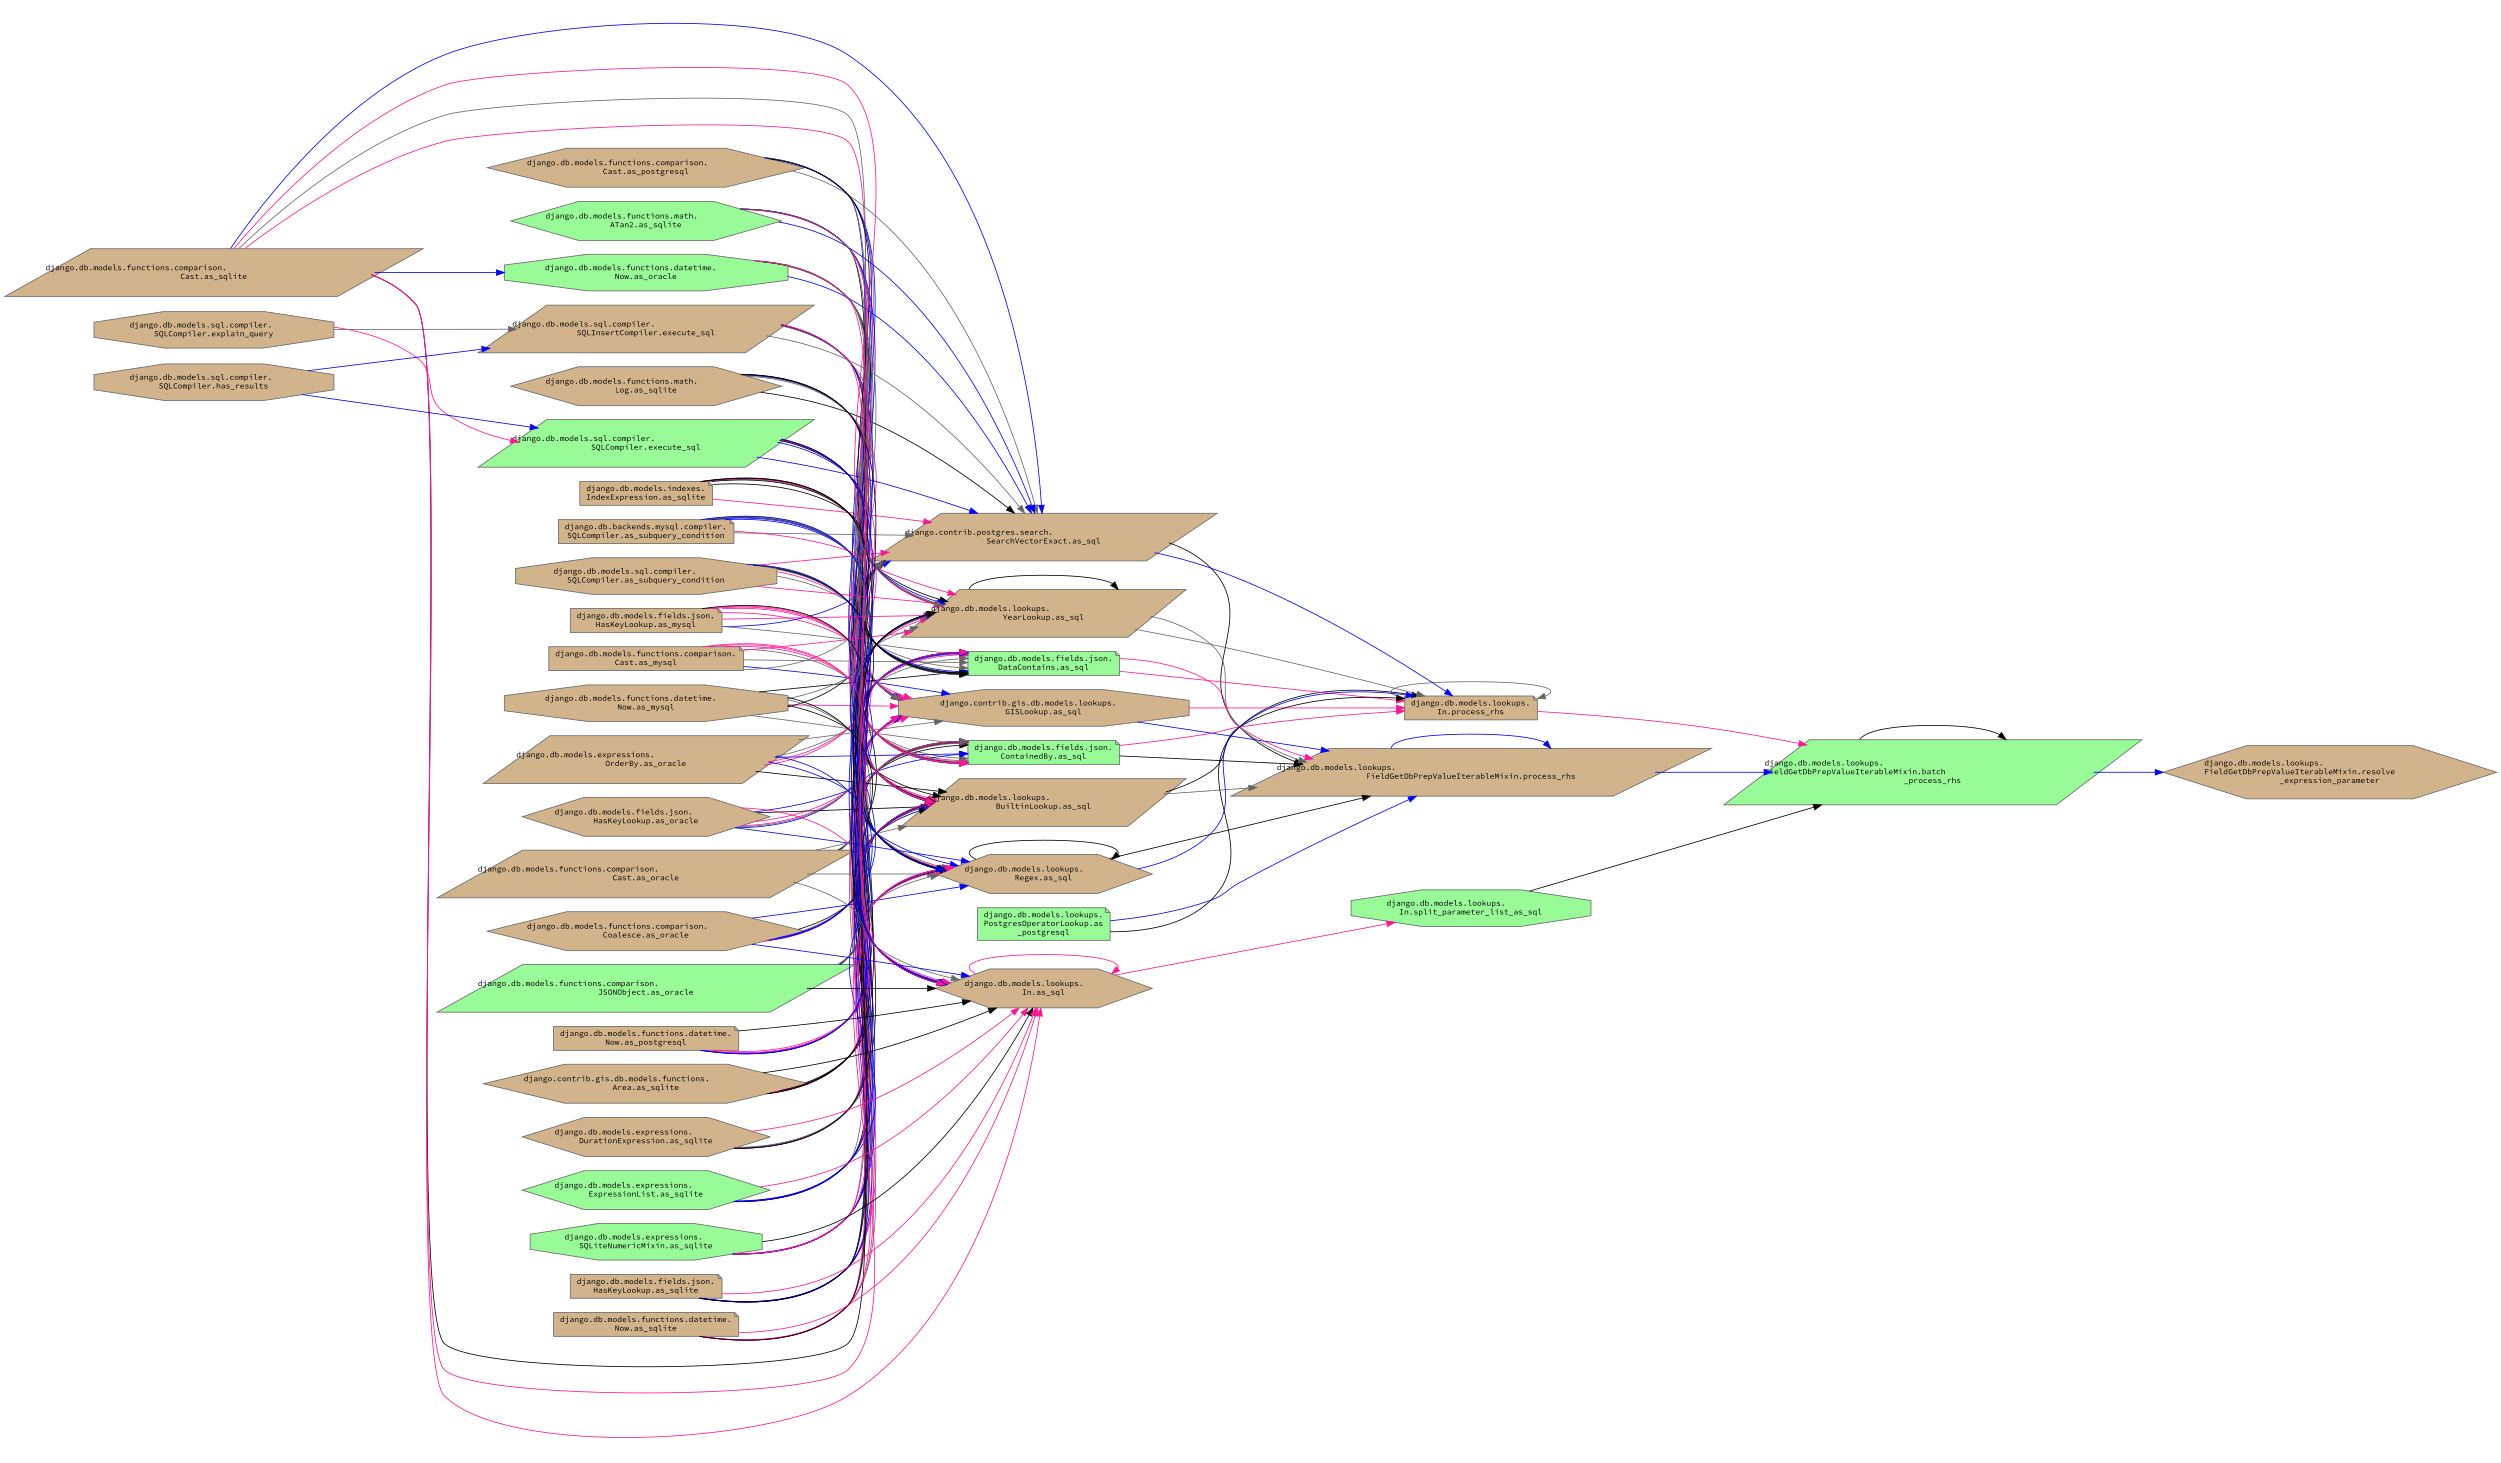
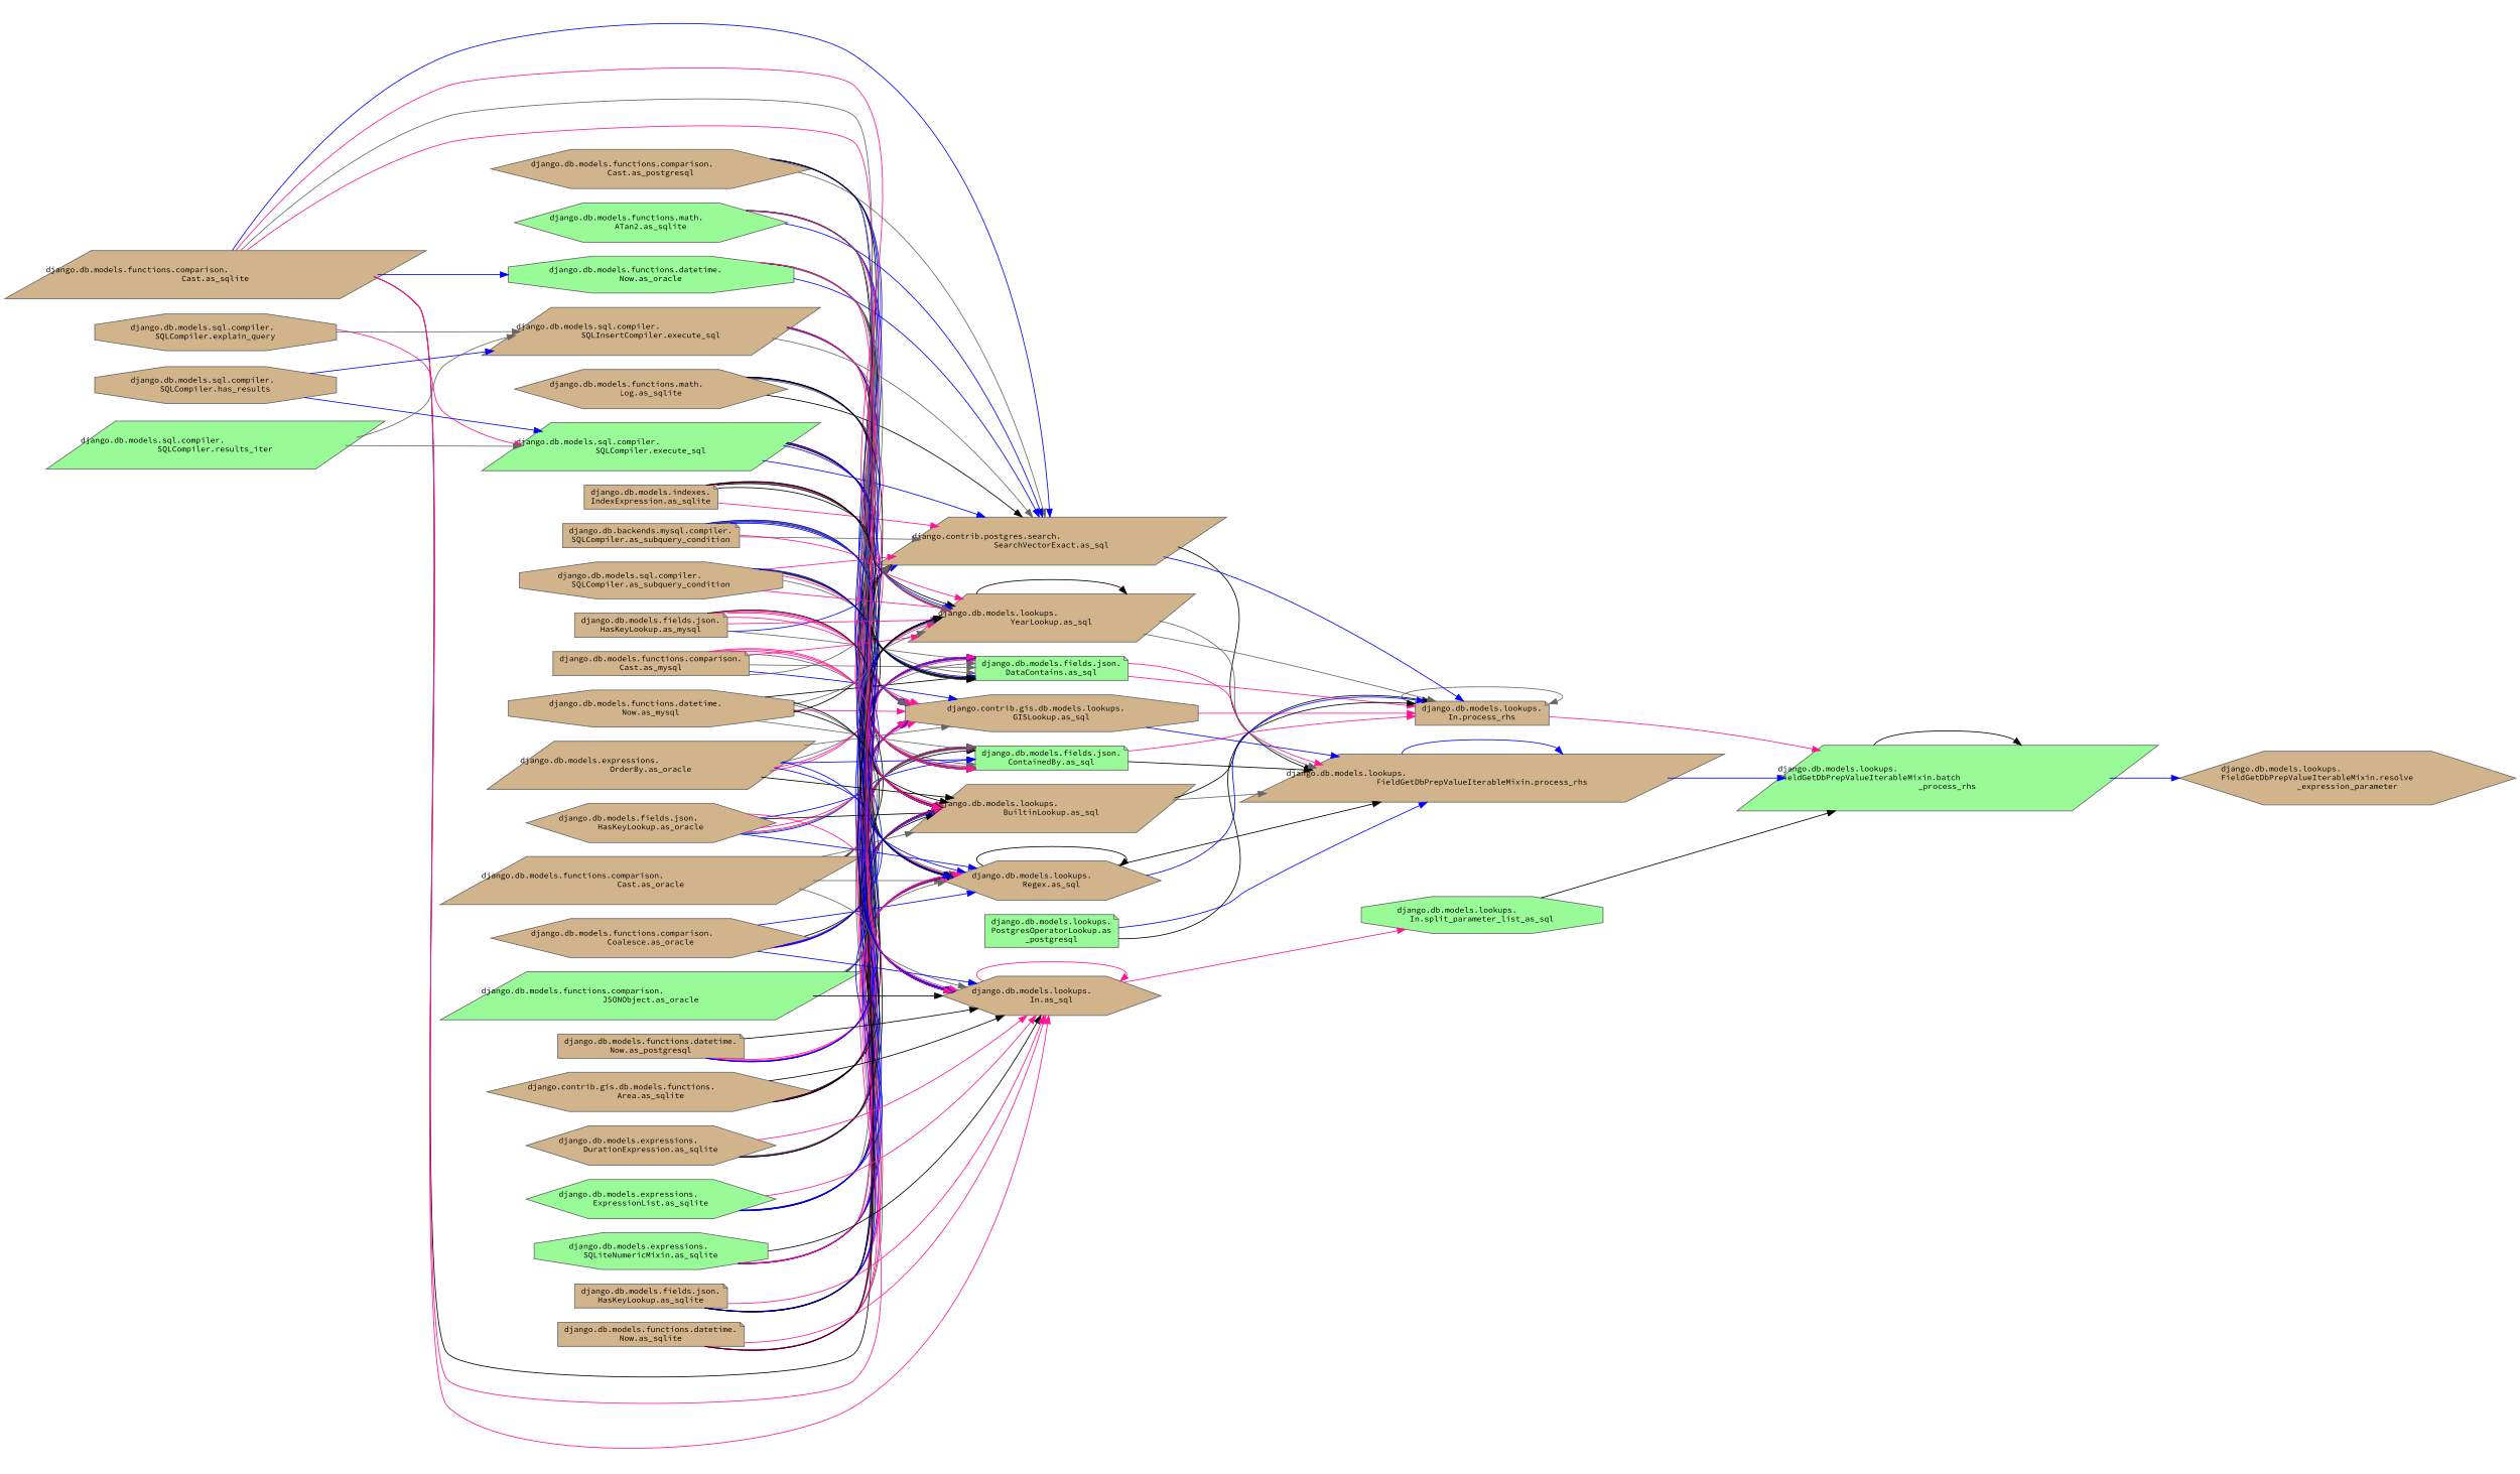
  digraph {
    fontname="Source Code Pro"
    rankdir=RL
    node [color=grey40 fillcolor=tan fontname="Source Code Pro" fontsize=10 shape=parallelogram style=filled]
    edge [color=deeppink dir=back fontname="Source Code Pro" fontsize=10 labelfontname=Helvetica labelfontsize=10 style=solid]
    n1 [color=gray40 fontcolor=black height=0.2 label="django.db.models.lookups.\lFieldGetDbPrepValueIterableMixin.resolve\l_expression_parameter" shape=hexagon width=0.4]
    n2 [fillcolor=palegreen height=0.2 label="django.db.models.lookups.\lFieldGetDbPrepValueIterableMixin.batch\l_process_rhs" width=0.4]
    n3 [height=0.2 label="django.db.models.lookups.\lFieldGetDbPrepValueIterableMixin.process_rhs" width=0.4]
    n4 [height=0.2 label="django.db.models.lookups.\lIn.process_rhs" shape=note width=0.4]
    n5 [fillcolor=palegreen height=0.2 label="django.db.models.lookups.\lIn.split_parameter_list_as_sql" shape=octagon width=0.4]
    n6 [fillcolor=palegreen height=0.2 label="django.db.models.lookups.\lPostgresOperatorLookup.as\l_postgresql" shape=note width=0.4]
    n7 [height=0.2 label="django.contrib.gis.db.models.lookups.\lGISLookup.as_sql" shape=octagon width=0.4]
    n8 [height=0.2 label="django.contrib.postgres.search.\lSearchVectorExact.as_sql" width=0.4]
    n9 [fillcolor=palegreen height=0.2 label="django.db.models.fields.json.\lContainedBy.as_sql" shape=note width=0.4]
    n10 [fillcolor=palegreen height=0.2 label="django.db.models.fields.json.\lDataContains.as_sql" shape=note width=0.4]
    n11 [height=0.2 label="django.db.models.lookups.\lBuiltinLookup.as_sql" width=0.4]
    n12 [height=0.2 label="django.db.models.lookups.\lRegex.as_sql" shape=hexagon width=0.4]
    n13 [height=0.2 label="django.db.models.lookups.\lYearLookup.as_sql" width=0.4]
    n14 [height=0.2 label="django.db.models.lookups.\lIn.as_sql" shape=hexagon width=0.4]
    n15 [height=0.2 label="django.db.models.fields.json.\lHasKeyLookup.as_mysql" shape=note width=0.4]
    n16 [height=0.2 label="django.db.models.functions.comparison.\lCast.as_mysql" shape=note width=0.4]
    n17 [height=0.2 label="django.db.models.functions.datetime.\lNow.as_mysql" shape=octagon width=0.4]
    n18 [height=0.2 label="django.db.models.expressions.\lOrderBy.as_oracle" width=0.4]
    n19 [height=0.2 label="django.db.models.fields.json.\lHasKeyLookup.as_oracle" shape=hexagon width=0.4]
    n20 [height=0.2 label="django.db.models.functions.comparison.\lCast.as_oracle" width=0.4]
    n21 [height=0.2 label="django.db.models.functions.comparison.\lCoalesce.as_oracle" shape=hexagon width=0.4]
    n22 [fillcolor=palegreen height=0.2 label="django.db.models.functions.comparison.\lJSONObject.as_oracle" width=0.4]
    n23 [fillcolor=palegreen height=0.2 label="django.db.models.functions.datetime.\lNow.as_oracle" shape=octagon width=0.4]
    n24 [height=0.2 label="django.db.models.functions.comparison.\lCast.as_postgresql" shape=hexagon width=0.4]
    n25 [height=0.2 label="django.db.models.functions.datetime.\lNow.as_postgresql" shape=note width=0.4]
    n26 [height=0.2 label="django.contrib.gis.db.models.functions.\lArea.as_sqlite" shape=hexagon width=0.4]
    n27 [height=0.2 label="django.db.models.expressions.\lDurationExpression.as_sqlite" shape=hexagon width=0.4]
    n28 [fillcolor=palegreen height=0.2 label="django.db.models.expressions.\lExpressionList.as_sqlite" shape=hexagon width=0.4]
    n29 [fillcolor=palegreen height=0.2 label="django.db.models.expressions.\lSQLiteNumericMixin.as_sqlite" shape=octagon width=0.4]
    n30 [height=0.2 label="django.db.models.fields.json.\lHasKeyLookup.as_sqlite" shape=note width=0.4]
    n31 [height=0.2 label="django.db.models.functions.comparison.\lCast.as_sqlite" width=0.4]
    n32 [height=0.2 label="django.db.models.functions.datetime.\lNow.as_sqlite" shape=note width=0.4]
    n33 [fillcolor=palegreen height=0.2 label="django.db.models.functions.math.\lATan2.as_sqlite" shape=hexagon width=0.4]
    n34 [height=0.2 label="django.db.models.functions.math.\lLog.as_sqlite" shape=hexagon width=0.4]
    n35 [height=0.2 label="django.db.models.indexes.\lIndexExpression.as_sqlite" shape=note width=0.4]
    n36 [height=0.2 label="django.db.backends.mysql.compiler.\lSQLCompiler.as_subquery_condition" shape=note width=0.4]
    n37 [height=0.2 label="django.db.models.sql.compiler.\lSQLCompiler.as_subquery_condition" shape=octagon width=0.4]
    n38 [fillcolor=palegreen height=0.2 label="django.db.models.sql.compiler.\lSQLCompiler.execute_sql" width=0.4]
    n39 [height=0.2 label="django.db.models.sql.compiler.\lSQLInsertCompiler.execute_sql" width=0.4]
    n40 [height=0.2 label="django.db.models.sql.compiler.\lSQLCompiler.explain_query" shape=octagon width=0.4]
    n41 [height=0.2 label="django.db.models.sql.compiler.\lSQLCompiler.has_results" shape=octagon width=0.4]
+   n42 [fillcolor=palegreen height=0.2 label="django.db.models.sql.compiler.\lSQLCompiler.results_iter" width=0.4]
    n1 -> n2 [color=blue]
    n2 -> n2 [color=black]
    n2 -> n3 [color=blue]
    n2 -> n4
    n2 -> n5 [color=black]
    n3 -> n3 [color=blue]
    n3 -> n6 [color=blue]
    n3 -> n7 [color=blue]
    n3 -> n8 [color=black]
    n3 -> n9 [color=black]
    n3 -> n10
    n3 -> n11 [color=gray40]
    n3 -> n12 [color=black]
    n3 -> n13 [color=gray40]
    n4 -> n4 [color=gray40]
    n4 -> n6 [color=black]
    n4 -> n7
    n4 -> n8 [color=blue]
    n4 -> n9
    n4 -> n10
    n4 -> n11 [color=black]
    n4 -> n12 [color=blue]
    n4 -> n13 [color=gray40]
    n5 -> n14
    n7 -> n15
    n7 -> n16 [color=blue]
    n7 -> n17
    n7 -> n18 [color=gray40]
    n7 -> n19
    n7 -> n20
    n7 -> n21 [color=blue]
    n7 -> n22 [color=gray40]
    n7 -> n23 [color=black]
    n7 -> n24 [color=gray40]
    n7 -> n25 [color=blue]
    n7 -> n26 [color=blue]
    n7 -> n27 [color=blue]
    n7 -> n28 [color=gray40]
    n7 -> n29 [color=blue]
    n7 -> n30
    n7 -> n31
    n7 -> n32
    n7 -> n33 [color=blue]
    n7 -> n34
    n7 -> n35 [color=gray40]
    n7 -> n36 [color=blue]
    n7 -> n37
    n7 -> n38 [color=gray40]
    n7 -> n39 [color=gray40]
    n8 -> n15 [color=blue]
    n8 -> n16 [color=gray40]
    n8 -> n17 [color=black]
    n8 -> n18
    n8 -> n19 [color=blue]
    n8 -> n20 [color=black]
    n8 -> n21
    n8 -> n22 [color=gray40]
    n8 -> n23 [color=blue]
    n8 -> n24 [color=gray40]
    n8 -> n25 [color=blue]
    n8 -> n26 [color=black]
    n8 -> n27 [color=black]
    n8 -> n28 [color=gray40]
    n8 -> n29 [color=gray40]
    n8 -> n30 [color=black]
    n8 -> n31 [color=blue]
    n8 -> n32 [color=gray40]
    n8 -> n33 [color=blue]
    n8 -> n34 [color=black]
    n8 -> n35
    n8 -> n36 [color=gray40]
    n8 -> n37
    n8 -> n38 [color=blue]
    n8 -> n39 [color=gray40]
    n9 -> n15
    n9 -> n16 [color=gray40]
    n9 -> n17 [color=gray40]
    n9 -> n18 [color=blue]
    n9 -> n19 [color=blue]
    n9 -> n20 [color=black]
    n9 -> n21 [color=gray40]
    n9 -> n22 [color=black]
    n9 -> n23 [color=black]
    n9 -> n24 [color=blue]
    n9 -> n25
    n9 -> n26
    n9 -> n27 [color=blue]
    n9 -> n28
    n9 -> n29 [color=black]
    n9 -> n30
    n9 -> n32 [color=gray40]
    n9 -> n33
    n9 -> n34 [color=gray40]
    n9 -> n35
    n9 -> n36 [color=black]
    n9 -> n37 [color=gray40]
    n9 -> n38
    n9 -> n39
    n10 -> n15 [color=gray40]
    n10 -> n16 [color=gray40]
    n10 -> n17 [color=black]
    n10 -> n18 [color=gray40]
    n10 -> n19
    n10 -> n20 [color=gray40]
    n10 -> n21 [color=blue]
    n10 -> n22 [color=blue]
    n10 -> n23 [color=gray40]
    n10 -> n24 [color=blue]
    n10 -> n25 [color=blue]
    n10 -> n26
    n10 -> n27
    n10 -> n28 [color=blue]
    n10 -> n29 [color=blue]
    n10 -> n30 [color=blue]
    n10 -> n31 [color=gray40]
    n10 -> n32
    n10 -> n33 [color=gray40]
    n10 -> n34 [color=gray40]
    n10 -> n35 [color=black]
    n10 -> n36 [color=blue]
    n10 -> n37 [color=gray40]
    n10 -> n38 [color=black]
    n10 -> n39 [color=black]
    n11 -> n15
    n11 -> n16
    n11 -> n17 [color=black]
    n11 -> n18 [color=black]
    n11 -> n19 [color=black]
    n11 -> n20 [color=gray40]
    n11 -> n21 [color=black]
    n11 -> n22 [color=blue]
    n11 -> n23 [color=gray40]
    n11 -> n24 [color=blue]
    n11 -> n25
    n11 -> n26 [color=black]
    n11 -> n27 [color=gray40]
    n11 -> n28 [color=black]
    n11 -> n29 [color=blue]
    n11 -> n30 [color=blue]
    n11 -> n31 [color=black]
    n11 -> n32
    n11 -> n33 [color=blue]
    n11 -> n34 [color=black]
    n11 -> n35
    n11 -> n36 [color=gray40]
    n11 -> n37 [color=black]
    n11 -> n38
    n11 -> n39
    n12 -> n12 [color=black]
    n12 -> n15
    n12 -> n16
    n12 -> n17 [color=gray40]
    n12 -> n18 [color=blue]
    n12 -> n19 [color=blue]
    n12 -> n20 [color=gray40]
    n12 -> n21 [color=blue]
    n12 -> n22 [color=gray40]
    n12 -> n23 [color=gray40]
    n12 -> n24 [color=gray40]
    n12 -> n25
    n12 -> n26 [color=black]
    n12 -> n27 [color=gray40]
    n12 -> n28 [color=blue]
    n12 -> n29
    n12 -> n30 [color=blue]
    n12 -> n31
    n12 -> n32
    n12 -> n33 [color=black]
    n12 -> n34 [color=blue]
    n12 -> n35 [color=black]
    n12 -> n36 [color=gray40]
    n12 -> n37 [color=black]
    n12 -> n38 [color=black]
    n12 -> n39 [color=blue]
    n13 -> n13 [color=black]
    n13 -> n15
    n13 -> n16
    n13 -> n17 [color=gray40]
    n13 -> n18
    n13 -> n19 [color=gray40]
    n13 -> n20 [color=gray40]
    n13 -> n21 [color=blue]
    n13 -> n22 [color=gray40]
    n13 -> n23 [color=gray40]
    n13 -> n24 [color=black]
    n13 -> n25 [color=blue]
    n13 -> n26 [color=black]
    n13 -> n27 [color=black]
    n13 -> n28 [color=blue]
    n13 -> n29
    n13 -> n30 [color=black]
    n13 -> n31
    n13 -> n32 [color=black]
    n13 -> n33
    n13 -> n34 [color=gray40]
    n13 -> n35 [color=black]
    n13 -> n36
    n13 -> n37
    n13 -> n38 [color=blue]
    n13 -> n39 [color=gray40]
    n14 -> n14
    n14 -> n15 [color=black]
    n14 -> n16
    n14 -> n17 [color=black]
    n14 -> n18 [color=blue]
    n14 -> n19
    n14 -> n20 [color=gray40]
    n14 -> n21 [color=blue]
    n14 -> n22 [color=black]
    n14 -> n23
    n14 -> n25 [color=black]
    n14 -> n26 [color=black]
    n14 -> n27
    n14 -> n28
    n14 -> n29 [color=black]
    n14 -> n30
    n14 -> n31
    n14 -> n32
    n14 -> n33 [color=gray40]
    n14 -> n34 [color=black]
    n14 -> n35 [color=black]
    n14 -> n36 [color=blue]
    n14 -> n37 [color=blue]
    n14 -> n38 [color=blue]
    n14 -> n39
    n23 -> n31 [color=blue]
    n38 -> n40
    n38 -> n41 [color=blue]
+   n38 -> n42 [color=gray40]
    n39 -> n40 [color=gray40]
    n39 -> n41 [color=blue]
+   n39 -> n42 [color=gray40]
  }
